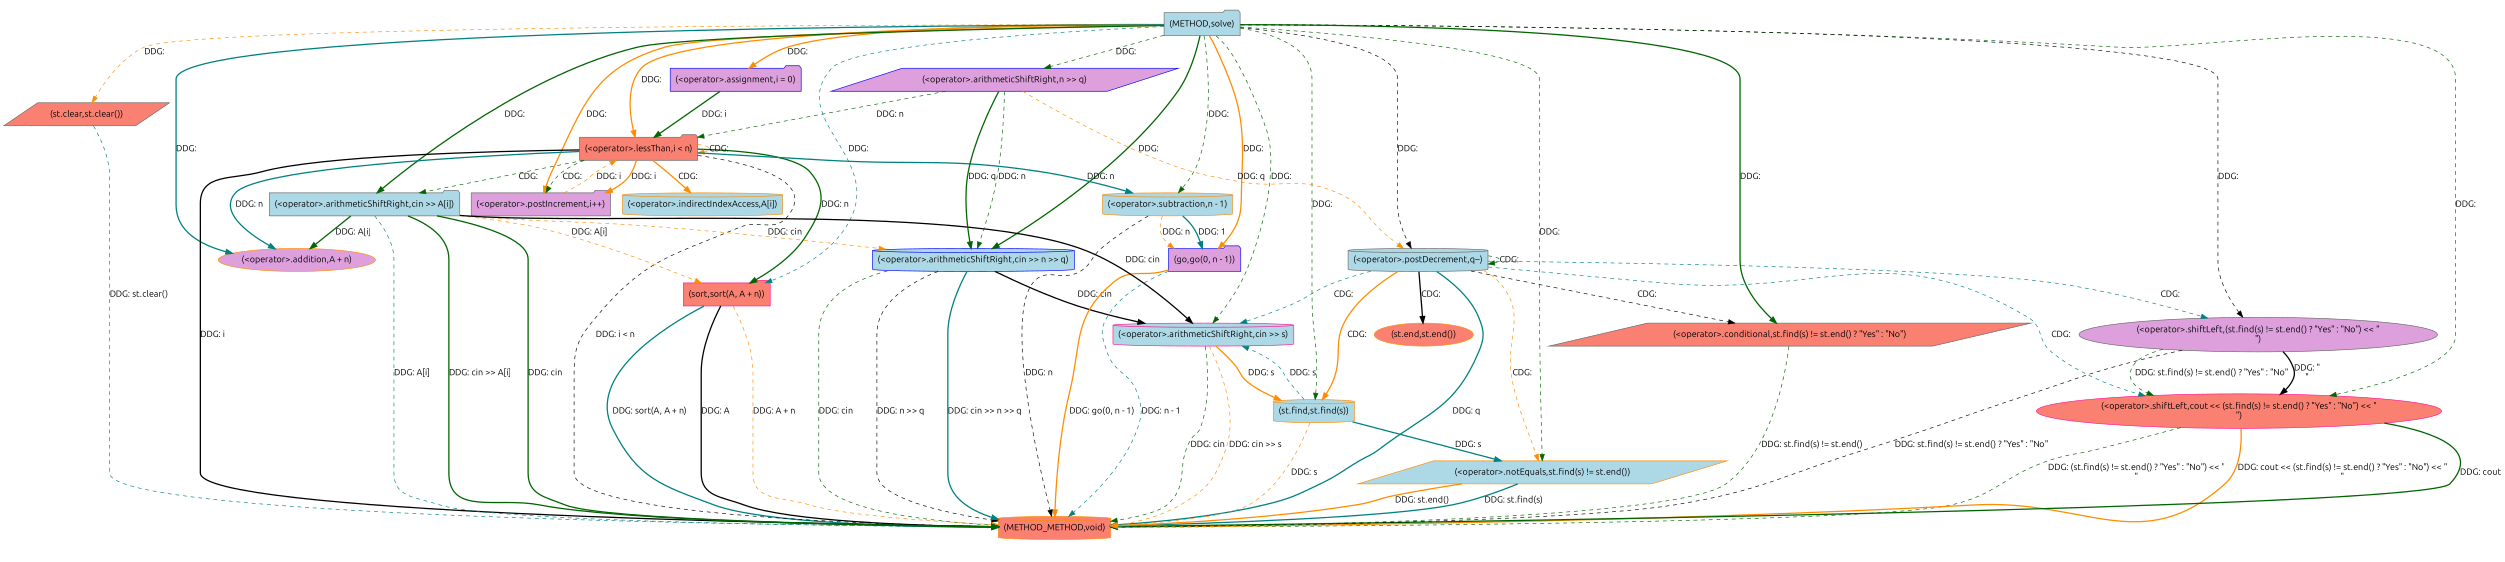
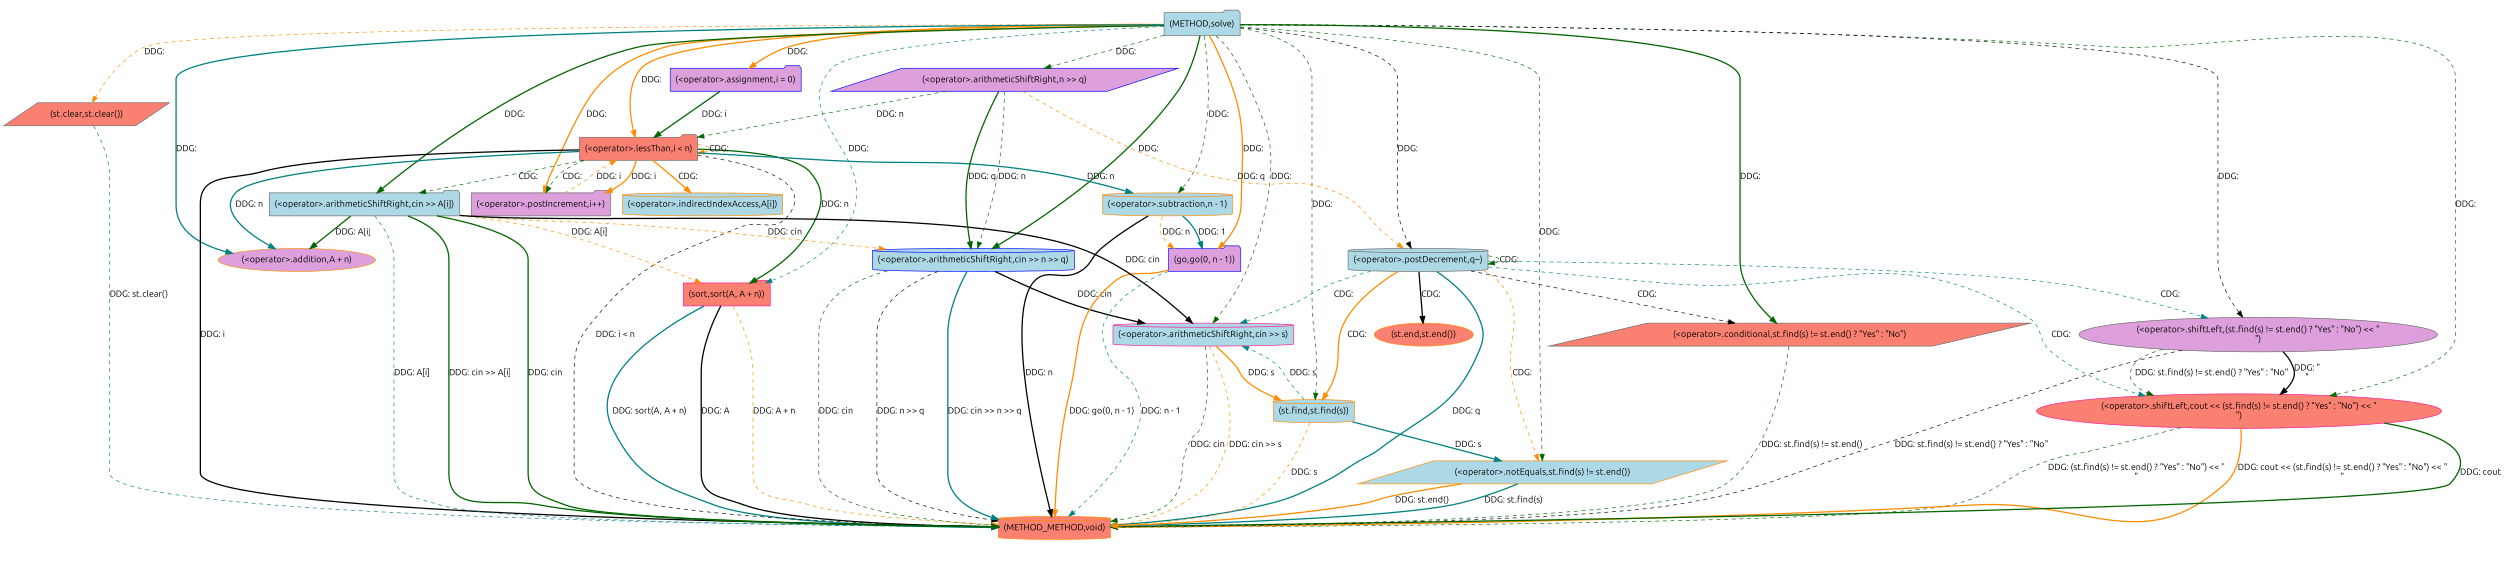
  digraph {
    fontname=Ubuntu
    node [color=gray40 fillcolor=lightblue fontname=Ubuntu shape=folder style=filled]
    edge [color=darkgreen fontname=Ubuntu style=dashed]
    n1 [label="(METHOD,solve)"]
    n2 [fillcolor=salmon label="(st.clear,st.clear())" shape=parallelogram]
    n3 [color=blue label="(<operator>.arithmeticShiftRight,cin >> n >> q)" shape=cylinder]
    n4 [color=deeppink fillcolor=salmon label="(sort,sort(A, A + n))"]
    n5 [color=blue fillcolor=plum label="(go,go(0, n - 1))"]
    n6 [color=blue fillcolor=plum label="(<operator>.assignment,i = 0)"]
    n7 [fillcolor=salmon label="(<operator>.lessThan,i < n)"]
    n8 [fillcolor=plum label="(<operator>.postIncrement,i++)"]
    n9 [label="(<operator>.arithmeticShiftRight,cin >> A[i])"]
    n10 [label="(<operator>.postDecrement,q--)" shape=cylinder]
    n11 [color=blue fillcolor=plum label="(<operator>.arithmeticShiftRight,n >> q)" shape=parallelogram]
    n12 [color=darkorange fillcolor=plum label="(<operator>.addition,A + n)" shape=ellipse]
    n13 [color=darkorange label="(<operator>.subtraction,n - 1)" shape=cylinder]
    n14 [color=deeppink label="(<operator>.arithmeticShiftRight,cin >> s)" shape=cylinder]
    n15 [color=deeppink fillcolor=salmon label="(<operator>.shiftLeft,cout << (st.find(s) != st.end() ? \"Yes\" : \"No\") << \"\n\")" shape=ellipse]
    n16 [fillcolor=plum label="(<operator>.shiftLeft,(st.find(s) != st.end() ? \"Yes\" : \"No\") << \"\n\")" shape=ellipse]
    n17 [fillcolor=salmon label="(<operator>.conditional,st.find(s) != st.end() ? \"Yes\" : \"No\")" shape=parallelogram]
    n18 [color=darkorange label="(<operator>.notEquals,st.find(s) != st.end())" shape=parallelogram]
    n19 [color=darkorange label="(st.find,st.find(s))" shape=cylinder]
    n20 [color=darkorange fillcolor=salmon label="(METHOD_METHOD,void)" shape=cylinder]
    n21 [color=darkorange label="(<operator>.indirectIndexAccess,A[i])" shape=cylinder]
    n22 [color=darkorange fillcolor=salmon label="(st.end,st.end())" shape=ellipse]
    n1 -> n2 [color=darkorange label="DDG: "]
    n1 -> n3 [label="DDG: " style=bold]
    n1 -> n4 [color=teal label="DDG: "]
    n1 -> n5 [color=darkorange label="DDG: " style=bold]
    n1 -> n6 [color=darkorange label="DDG: " style=bold]
    n1 -> n7 [color=darkorange label="DDG: " style=bold]
    n1 -> n8 [color=darkorange label="DDG: " style=bold]
    n1 -> n9 [label="DDG: " style=bold]
    n1 -> n10 [color=black label="DDG: "]
    n1 -> n11 [label="DDG: "]
    n1 -> n12 [color=teal label="DDG: " style=bold]
    n1 -> n13 [label="DDG: "]
    n1 -> n14 [label="DDG: "]
    n1 -> n15 [label="DDG: "]
    n1 -> n16 [color=black label="DDG: "]
    n1 -> n17 [label="DDG: " style=bold]
    n1 -> n18 [label="DDG: "]
    n1 -> n19 [label="DDG: "]
    n2 -> n20 [color=teal label="DDG: st.clear()"]
    n3 -> n14 [color=black label="DDG: cin" style=bold]
    n3 -> n20 [label="DDG: cin"]
    n3 -> n20 [color=black label="DDG: n >> q"]
    n3 -> n20 [color=teal label="DDG: cin >> n >> q" style=bold]
    n4 -> n20 [color=black label="DDG: A" style=bold]
    n4 -> n20 [color=darkorange label="DDG: A + n"]
    n4 -> n20 [color=teal label="DDG: sort(A, A + n)" style=bold]
    n5 -> n20 [color=teal label="DDG: n - 1"]
    n5 -> n20 [color=darkorange label="DDG: go(0, n - 1)" style=bold]
    n6 -> n7 [label="DDG: i" style=bold]
    n7 -> n4 [label="DDG: n" style=bold]
    n7 -> n7 [color=darkorange label="CDG: "]
    n7 -> n8 [color=darkorange label="DDG: i" style=bold]
    n7 -> n8 [label="CDG: "]
    n7 -> n9 [label="CDG: "]
    n7 -> n12 [color=teal label="DDG: n" style=bold]
    n7 -> n13 [color=teal label="DDG: n" style=bold]
    n7 -> n20 [color=black label="DDG: i" style=bold]
    n7 -> n20 [color=black label="DDG: i < n"]
    n7 -> n21 [color=darkorange label="CDG: " style=bold]
    n8 -> n7 [color=darkorange label="DDG: i"]
    n9 -> n3 [color=darkorange label="DDG: cin"]
    n9 -> n4 [color=darkorange label="DDG: A[i]"]
    n9 -> n12 [label="DDG: A[i]" style=bold]
    n9 -> n14 [color=black label="DDG: cin" style=bold]
    n9 -> n20 [label="DDG: cin" style=bold]
    n9 -> n20 [color=teal label="DDG: A[i]"]
    n9 -> n20 [label="DDG: cin >> A[i]" style=bold]
    n10 -> n10 [label="CDG: "]
    n10 -> n14 [color=teal label="CDG: "]
    n10 -> n15 [color=teal label="CDG: "]
    n10 -> n16 [color=teal label="CDG: "]
    n10 -> n17 [color=black label="CDG: "]
    n10 -> n18 [color=darkorange label="CDG: "]
    n10 -> n19 [color=darkorange label="CDG: " style=bold]
    n10 -> n20 [color=teal label="DDG: q" style=bold]
    n10 -> n22 [color=black label="CDG: " style=bold]
    n11 -> n3 [label="DDG: q" style=bold]
    n11 -> n3 [label="DDG: n"]
    n11 -> n7 [label="DDG: n"]
    n11 -> n10 [color=darkorange label="DDG: q"]
    n13 -> n5 [color=teal label="DDG: 1" style=bold]
    n13 -> n5 [color=darkorange label="DDG: n"]
-   n13 -> n20 [color=black label="DDG: n"]
+   n13 -> n20 [color=black label="DDG: n" style=bold]
    n14 -> n19 [color=darkorange label="DDG: s" style=bold]
    n14 -> n20 [label="DDG: cin"]
    n14 -> n20 [color=darkorange label="DDG: cin >> s"]
    n15 -> n20 [label="DDG: (st.find(s) != st.end() ? \"Yes\" : \"No\") << \"\n\""]
    n15 -> n20 [color=darkorange label="DDG: cout << (st.find(s) != st.end() ? \"Yes\" : \"No\") << \"\n\"" style=bold]
    n15 -> n20 [label="DDG: cout" style=bold]
    n16 -> n15 [color=black label="DDG: \"\n\"" style=bold]
    n16 -> n15 [label="DDG: st.find(s) != st.end() ? \"Yes\" : \"No\""]
    n16 -> n20 [color=black label="DDG: st.find(s) != st.end() ? \"Yes\" : \"No\""]
    n17 -> n20 [label="DDG: st.find(s) != st.end()"]
    n18 -> n20 [color=teal label="DDG: st.find(s)" style=bold]
    n18 -> n20 [color=darkorange label="DDG: st.end()" style=bold]
    n19 -> n14 [color=teal label="DDG: s"]
    n19 -> n18 [color=teal label="DDG: s" style=bold]
    n19 -> n20 [color=darkorange label="DDG: s"]
  }
